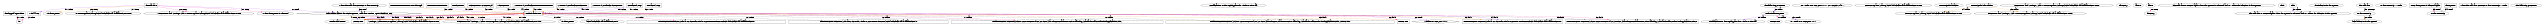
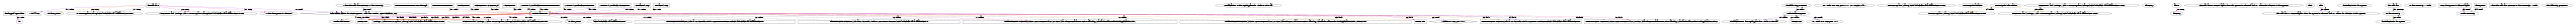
  digraph {
    engine=neato
    fixedsize=false
    fontname="DejaVu Serif"
    fontsize=10
    nodesep=0.3
    rankdir=TB
    ranksep=0
    splines=true
    node [fontname="DejaVu Serif" shape=box]
    edge [color=darkorange fontname="DejaVu Serif"]
    "'115444.scr'" [node_type=Process]
    "'in'" [node_type=file shape=ellipse]
    "'the malware'" [node_type=file]
    ".*\in the system" [node_type=File shape=ellipse]
    ".*\Menu\Programs\Startup\b6554e5bcfef391ff7a7ffda58092e10.exe" [node_type=File shape=ellipse]
    ".*\Documents and Settings\*\Start Menu\Programs\Startup\b6554e5bcfef391ff7a7ffda58092e10.exe" [node_type=File shape=ellipse]
    ".*\when the system is rebooted" [node_type=File shape=ellipse]
    "'information about the victim system , malware version , open windows , etc'" [shape=diamond]
    "'the logged keystrokes'" [node_type=Process]
    "'Authorization.exe'" [node_type=Process]
    ".*\Authorization.exe" [node_type=File shape=ellipse]
    "'\\msnco.exe'" [node_type=Process]
    "'Settings\\*\\StartMenu\\Programs\\Startup\\b6554e5bcfef391ff7a7ffda58092e10.exe'" [node_type=Process]
    "'Documents and Settings\\*\\StartMenu\\Programs\\Startup\\b6554e5bcfef391ff7a7ffda58092e10.exe'" [node_type=file shape=ellipse]
    "'in the system'" [node_type=file shape=ellipse]
    "'b6554e5bcfef391ff7a7ffda58092e10'" [node_type=file shape=ellipse]
    "'HKEY_CURRENT_USER\\Software\\Microsoft\\Windows\\CurrentVersion\\Run\\b6554e5bcfef391ff7a7ffda58092e10'" [node_type=registry shape=house]
    "'HKEY_LOCAL_MACHINE\\Software\\Microsoft\\Windows\\CurrentVersion\\Run\\b6554e5bcfef391ff7a7ffda58092e10'" [node_type=registry shape=house]
    "'HKEY_LOCAL_MACHINE\\SYSTEM\\CurrentControlSet\\Services\\SharedAccess\\Parameters\\FirewallPolicy\\StandardProfile\\AuthorizedApplications\\List\\'" [node_type=registry shape=house]
    "'HKEY_LOCAL_MACHINE\\SYSTEM\\CurrentControlSet\\Services\\SharedAccess\\Parameters\\FirewallPolicy\\StandardProfile\\AuthorizedApplications\\List\\*\\msnco.exe'" [node_type=registry shape=house]
    "'msnco.exe'" [node_type=Process]
    "'* node over TCP port 1177'" [shape=diamond]
    "'HKEY_LOCAL_MACHINE\\Software\\Microsoft\\Windows\\CurrentVersion\\Run\\b6554e5bcfef391ff7a7ffda58092e10s'" [node_type=Process]
    "'HKEY_LOCAL_MACHINE\\SYSTEM\\CurrentControlSet\\Services\\SharedAccess\\Parameters\\FirewallPolicy\\StandardProfile\\AuthorizedApplications\\List\\s'" [node_type=Process]
    "'modifications to the regisbypass the Windows Firewall'" [node_type=file shape=ellipse]
    n26 [label="Authorization.system" shape=""]
    "modifications to the regisbypass the Windows Firewall" [shape=""]
    "msnco.exe" [shape=""]
    " to * node over TCP port 1177" [shape=""]
    "' to * node over TCP port 1177: \"217.66.231.245\" .'" [node_type=file shape=ellipse]
    "'Menu\\Programs\\Startup\\b6554e5bcfef391ff7a7ffda58092e10.exe'" [node_type=file shape=ellipse]
    "'remote ipThe attacker'" [node_type=file shape=ellipse]
    n33 [label="remote ipThe information" shape=""]
    "Menu\\Programs\\Startup\\b6554e5bcfef391ff7a7ffda58092e10.exe" [shape=""]
    "Documents and Settings\\*\\Start Menu\\Programs\\Startup\\b6554e5bcfef391ff7a7ffda58092e10.exe" [shape=""]
    "'Documents and Settings\\*\\Start Menu\\Programs\\Startup\\b6554e5bcfef391ff7a7ffda58092e10.exe'" [node_type=file shape=ellipse]
    "'directory'" [node_type=file shape=ellipse]
-   "'above'" [node_type=file shape=ellipse]
    above [shape=""]
    directory [shape=""]
    "'the malware to execute again when the system is rebooted and re - starts the infection in the system'" [node_type=file shape=ellipse]
    "'This'" [node_type=file shape=ellipse]
    This [shape=""]
    "the malware to execute again when the system is rebooted and re - starts the infection in the system" [shape=""]
    "'the infection in the system'" [node_type=file shape=ellipse]
    "the malware" [shape=""]
    "to the remote ip " [shape=""]
-   "the infection in the system" [label="bcfef infection in the system" shape=""]
+   "the infection in the system" [shape=""]
    "'to the remote ip : * node'" [node_type=file shape=ellipse]
    "'to the remote ip " [shape=""]
    "'Once the system is infected again'"
    "'the system'"
    "'When the malware connects to the remote ip : * node'"
    "'When the malware connects to the remote ip " [shape=""]
    "'The following processes'" [node_type=file shape=ellipse]
    "The following processes" [shape=""]
    "'AUTHORIZATION.EXE-0AD199D6.pf'" [node_type=Process]
    "'AUTHORIZATION.EXE'" [node_type=Process]
    "'NETSH.EXE'" [node_type=Process]
    "'MSNCO.EXE-1616CBE8.pf'" [node_type=Process]
    "'MSNCO.EXE'" [node_type=Process]
    "'\\WINDOWS\\Prefetch\\AUTHORIZATION.EXE'" [node_type=Process]
    "'\\WINDOWS\\Prefetch\\NETSH.EXE'" [node_type=Process]
    "'\\WINDOWS\\Prefetch\\MSNCO.EXE'" [node_type=Process]
    "'\\Extracted\\.tmp'" [node_type=Process]
    "'Extracted\\.tmp'" [node_type=Process]
-   "'115444.scr'" -> "'in'" [color=deeppink label="2: write"]
    "'the malware'" -> "'115444.scr'" [color=purple label="51: write"]
    "'the malware'" -> ".*\in the system" [label="26: exec"]
    "'the malware'" -> ".*\Menu\Programs\Startup\b6554e5bcfef391ff7a7ffda58092e10.exe" [color=gray40 label="27: exec"]
    "'the malware'" -> ".*\Documents and Settings\*\Start Menu\Programs\Startup\b6554e5bcfef391ff7a7ffda58092e10.exe" [color=deeppink label="28: exec"]
    "'the malware'" -> ".*\when the system is rebooted" [color=deeppink label="31: exec"]
    "'the malware'" -> "'information about the victim system , malware version , open windows , etc'" [color=purple label="37: send"]
    "'the logged keystrokes'" -> "'in'" [color=deeppink label="3: write"]
    "'Authorization.exe'" -> "'Authorization.exe'" [label="5: write"]
    "'Authorization.exe'" -> ".*\Authorization.exe" [label="4: exec"]
    "'Authorization.exe'" -> "'\\msnco.exe'" [color=purple label="6: write"]
    "'Authorization.exe'" -> "'\\msnco.exe'" [color=purple label="57: fork"]
    "'Authorization.exe'" -> "'\\msnco.exe'" [color=purple label="58: fork"]
    "'Authorization.exe'" -> "'\\msnco.exe'" [color=deeppink label="59: fork"]
    "'Authorization.exe'" -> "'\\msnco.exe'" [label="60: fork"]
    "'Authorization.exe'" -> "'\\msnco.exe'" [color=gray40 label="61: fork"]
    "'Authorization.exe'" -> "'\\msnco.exe'" [label="62: fork"]
    "'Authorization.exe'" -> "'\\msnco.exe'" [color=deeppink label="63: fork"]
    "'Authorization.exe'" -> "'\\msnco.exe'" [label="64: fork"]
    "'Authorization.exe'" -> "'Settings\\*\\StartMenu\\Programs\\Startup\\b6554e5bcfef391ff7a7ffda58092e10.exe'" [label="7: write"]
    "'Authorization.exe'" -> "'Documents and Settings\\*\\StartMenu\\Programs\\Startup\\b6554e5bcfef391ff7a7ffda58092e10.exe'" [label="8: write"]
    "'Authorization.exe'" -> "'in the system'" [color=gray40 label="9: write"]
    "'Authorization.exe'" -> "'b6554e5bcfef391ff7a7ffda58092e10'" [color=gray40 label="10: write"]
    "'Authorization.exe'" -> "'HKEY_CURRENT_USER\\Software\\Microsoft\\Windows\\CurrentVersion\\Run\\b6554e5bcfef391ff7a7ffda58092e10'" [color=deeppink label="11: write"]
    "'Authorization.exe'" -> "'HKEY_LOCAL_MACHINE\\Software\\Microsoft\\Windows\\CurrentVersion\\Run\\b6554e5bcfef391ff7a7ffda58092e10'" [color=gray40 label="12: write"]
    "'Authorization.exe'" -> "'HKEY_LOCAL_MACHINE\\SYSTEM\\CurrentControlSet\\Services\\SharedAccess\\Parameters\\FirewallPolicy\\StandardProfile\\AuthorizedApplications\\List\\'" [color=gray40 label="16: make"]
    "'Authorization.exe'" -> "'HKEY_LOCAL_MACHINE\\SYSTEM\\CurrentControlSet\\Services\\SharedAccess\\Parameters\\FirewallPolicy\\StandardProfile\\AuthorizedApplications\\List\\'" [color=deeppink label="17: make"]
    "'Authorization.exe'" -> "'HKEY_LOCAL_MACHINE\\SYSTEM\\CurrentControlSet\\Services\\SharedAccess\\Parameters\\FirewallPolicy\\StandardProfile\\AuthorizedApplications\\List\\*\\msnco.exe'" [color=gray40 label="18: make"]
    "'Authorization.exe'" -> "'msnco.exe'" [label="65: fork"]
    "'Authorization.exe'" -> "'msnco.exe'" [color=deeppink label="66: fork"]
    "'Authorization.exe'" -> "'* node over TCP port 1177'" [color=purple label="22: send"]
    "'Authorization.exe'" -> "'HKEY_LOCAL_MACHINE\\Software\\Microsoft\\Windows\\CurrentVersion\\Run\\b6554e5bcfef391ff7a7ffda58092e10s'" [label="53: fork"]
    "'Authorization.exe'" -> "'HKEY_LOCAL_MACHINE\\Software\\Microsoft\\Windows\\CurrentVersion\\Run\\b6554e5bcfef391ff7a7ffda58092e10s'" [color=purple label="54: fork"]
    "'Authorization.exe'" -> "'HKEY_LOCAL_MACHINE\\SYSTEM\\CurrentControlSet\\Services\\SharedAccess\\Parameters\\FirewallPolicy\\StandardProfile\\AuthorizedApplications\\List\\s'" [color=gray40 label="55: fork"]
    "'Authorization.exe'" -> "'HKEY_LOCAL_MACHINE\\SYSTEM\\CurrentControlSet\\Services\\SharedAccess\\Parameters\\FirewallPolicy\\StandardProfile\\AuthorizedApplications\\List\\s'" [color=deeppink label="56: fork"]
    "'\\msnco.exe'" -> "'Authorization.exe'" [label="45: write"]
    "'Settings\\*\\StartMenu\\Programs\\Startup\\b6554e5bcfef391ff7a7ffda58092e10.exe'" -> "'Authorization.exe'" [color=deeppink label="47: write"]
    n26 -> "modifications to the regisbypass the Windows Firewall" [color=purple label="20: make"]
-   "msnco.exe" -> n26 [color=deeppink label="21: make"]
+   n26 -> "msnco.exe" [color=deeppink label="21: make"]
    n26 -> " to * node over TCP port 1177" [color=purple headport=" \"217.66.231.245\" ." label="23: sends"]
    n33 -> "Menu\\Programs\\Startup\\b6554e5bcfef391ff7a7ffda58092e10.exe" [label="24: make"]
    n33 -> "Documents and Settings\\*\\Start Menu\\Programs\\Startup\\b6554e5bcfef391ff7a7ffda58092e10.exe" [label="25: make"]
    above -> directory [color=deeppink label="28: exec"]
    This -> "the malware to execute again when the system is rebooted and re - starts the infection in the system" [color=purple label="30: cause"]
    "the malware" -> "to the remote ip " [color=gray40 headport=" * node" label="35: connect"]
    "to the remote ip " -> "the infection in the system" [label="32: start"]
    "'Once the system is infected again'" -> "'to the remote ip " [color=deeppink headport=" * node'" label="33: send"]
    "'the system'" -> "'to the remote ip " [color=gray40 headport=" * node'" label="34: send"]
    "'When the malware connects to the remote ip " -> "'information about the victim system , malware version , open windows , etc'" [color=purple label="36: send" tailport=" * node'"]
    "The following processes" -> n26 [color=purple label="38: start"]
    "'AUTHORIZATION.EXE-0AD199D6.pf'" -> "'Authorization.exe'" [label="39: write"]
    "'AUTHORIZATION.EXE'" -> "'Authorization.exe'" [color=purple label="40: write"]
    "'NETSH.EXE'" -> "'Authorization.exe'" [label="42: write"]
    "'MSNCO.EXE-1616CBE8.pf'" -> "'Authorization.exe'" [color=gray40 label="43: write"]
    "'MSNCO.EXE'" -> "'Authorization.exe'" [color=gray40 label="44: write"]
    "'\\WINDOWS\\Prefetch\\AUTHORIZATION.EXE'" -> "'Authorization.exe'" [label="46: write"]
    "'\\WINDOWS\\Prefetch\\NETSH.EXE'" -> "'Authorization.exe'" [label="48: write"]
    "'\\WINDOWS\\Prefetch\\MSNCO.EXE'" -> "'Authorization.exe'" [color=purple label="49: write"]
    "'\\Extracted\\.tmp'" -> "'Authorization.exe'" [color=purple label="50: write"]
    "'\\Extracted\\.tmp'" -> "'Authorization.exe'" [color=gray40 label="51: write"]
    "'Extracted\\.tmp'" -> "'Authorization.exe'" [label="52: write"]
  }
